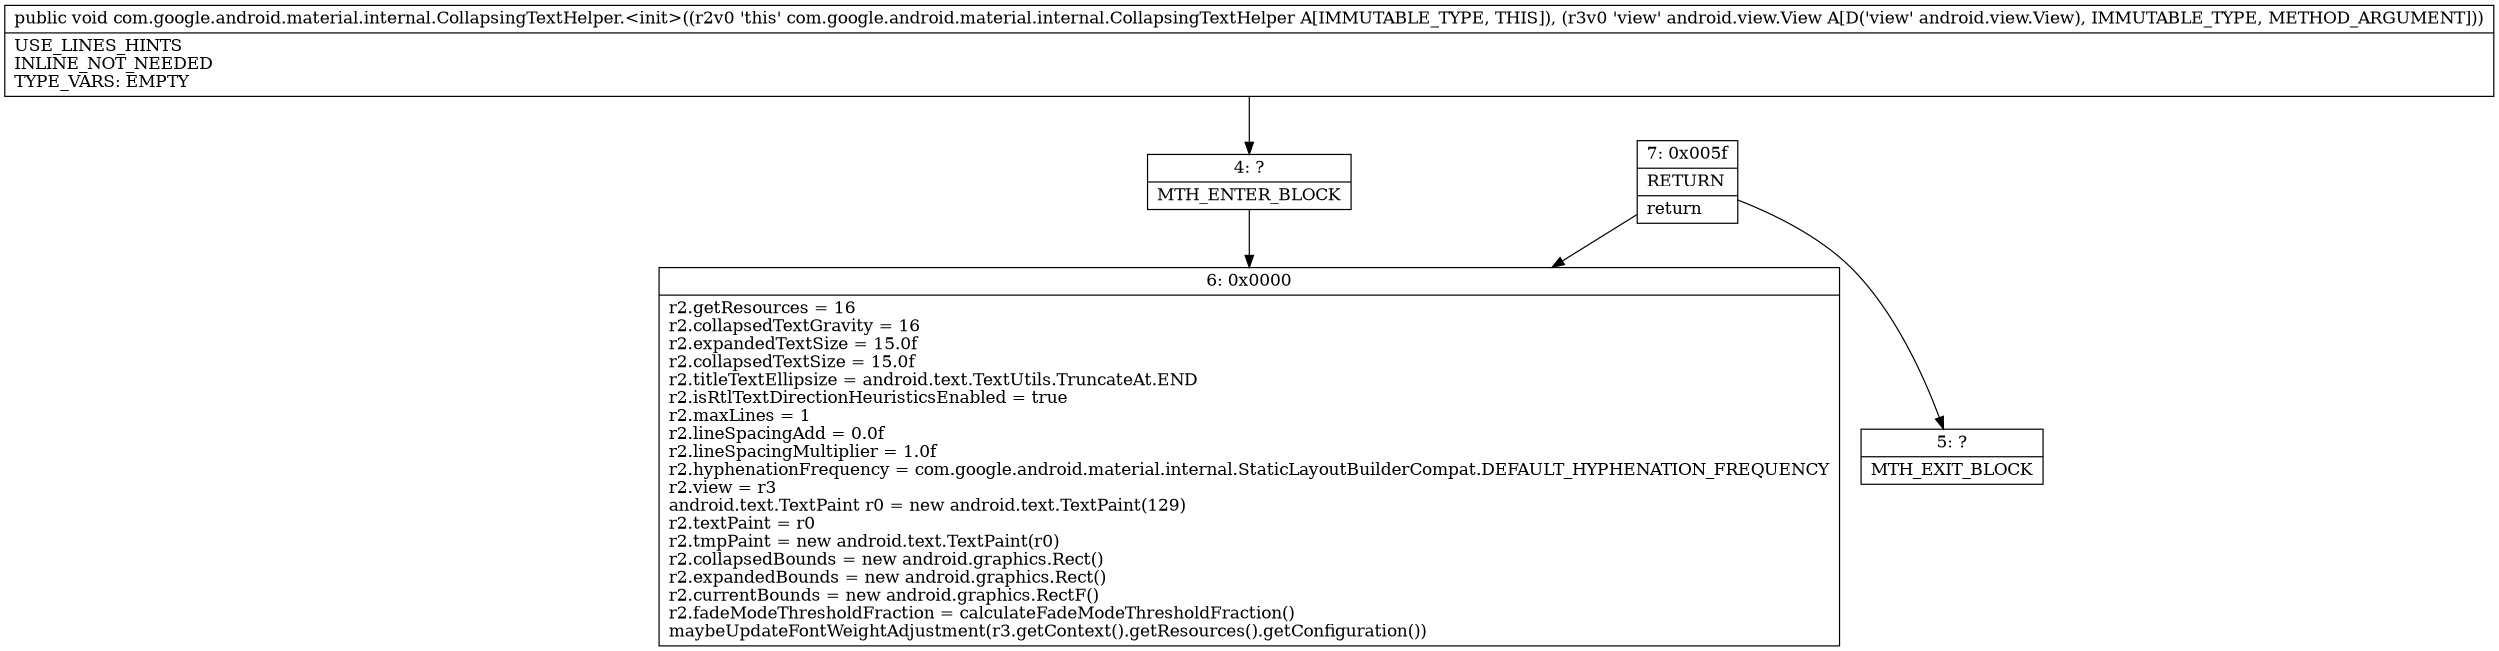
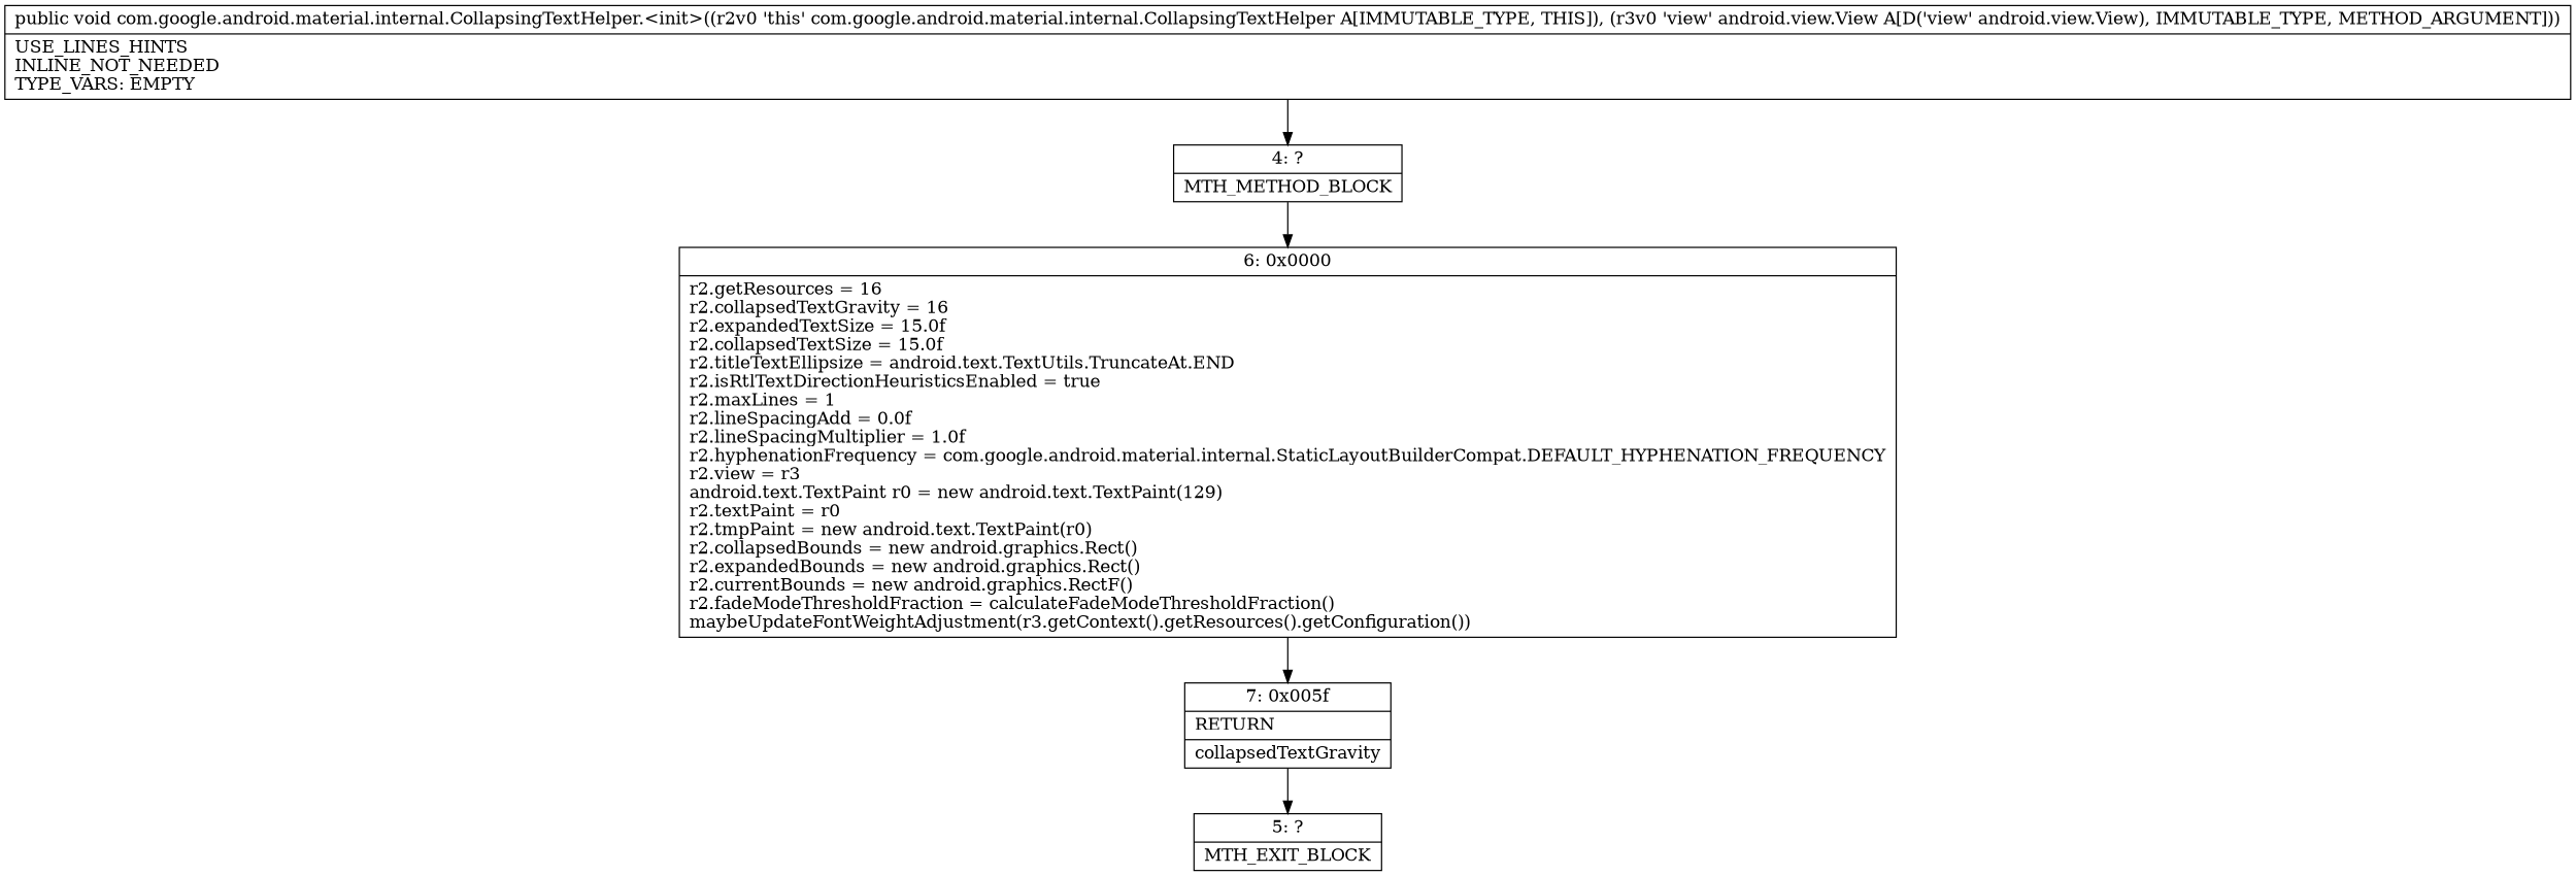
  digraph {
    node [shape=record]
-   n1 [label="{4\:\ ?|MTH_ENTER_BLOCK\l}"]
+   n1 [label="{4\:\ ?|MTH_METHOD_BLOCK\l}"]
    n2 [label="{6\:\ 0x0000|r2.getResources = 16\lr2.collapsedTextGravity = 16\lr2.expandedTextSize = 15.0f\lr2.collapsedTextSize = 15.0f\lr2.titleTextEllipsize = android.text.TextUtils.TruncateAt.END\lr2.isRtlTextDirectionHeuristicsEnabled = true\lr2.maxLines = 1\lr2.lineSpacingAdd = 0.0f\lr2.lineSpacingMultiplier = 1.0f\lr2.hyphenationFrequency = com.google.android.material.internal.StaticLayoutBuilderCompat.DEFAULT_HYPHENATION_FREQUENCY\lr2.view = r3\landroid.text.TextPaint r0 = new android.text.TextPaint(129)\lr2.textPaint = r0\lr2.tmpPaint = new android.text.TextPaint(r0)\lr2.collapsedBounds = new android.graphics.Rect()\lr2.expandedBounds = new android.graphics.Rect()\lr2.currentBounds = new android.graphics.RectF()\lr2.fadeModeThresholdFraction = calculateFadeModeThresholdFraction()\lmaybeUpdateFontWeightAdjustment(r3.getContext().getResources().getConfiguration())\l}"]
-   n3 [label="{7\:\ 0x005f|RETURN\l|return\l}"]
+   n3 [label="{7\:\ 0x005f|RETURN\l|collapsedTextGravity\l}"]
    n4 [label="{5\:\ ?|MTH_EXIT_BLOCK\l}"]
    n5 [label="{public void com.google.android.material.internal.CollapsingTextHelper.\<init\>((r2v0 'this' com.google.android.material.internal.CollapsingTextHelper A[IMMUTABLE_TYPE, THIS]), (r3v0 'view' android.view.View A[D('view' android.view.View), IMMUTABLE_TYPE, METHOD_ARGUMENT]))  | USE_LINES_HINTS\lINLINE_NOT_NEEDED\lTYPE_VARS: EMPTY\l}"]
    n1 -> n2
-   n3 -> n2
+   n2 -> n3
    n3 -> n4
    n5 -> n1
  }
